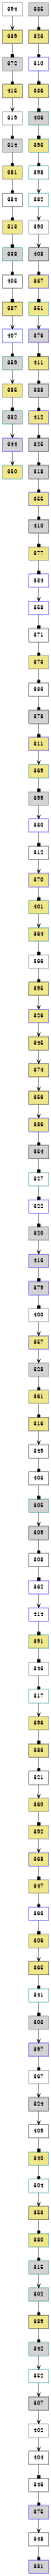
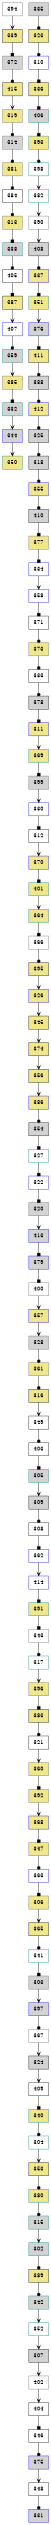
  digraph {
    node [color=black fillcolor=khaki shape=record style=filled]
    edge [arrowhead=vee]
    n1 [color=gray40 fillcolor=white label="{394}"]
    n2 [label="{339}"]
    n3 [color=gray40 fillcolor=lightgrey label="{372}"]
    n4 [label="{415}"]
-   n5 [color=gray40 fillcolor=white label="{319}"]
+   n5 [color=gray40 label="{319}"]
    n6 [color=gray40 fillcolor=lightgrey label="{314}"]
    n7 [color=gray40 label="{381}"]
    n8 [fillcolor=white label="{384}"]
    n9 [color=gray40 label="{313}"]
    n10 [color=teal fillcolor=lightgrey label="{338}"]
    n11 [fillcolor=white label="{405}"]
    n12 [label="{387}"]
    n13 [color=blue fillcolor=white label="{407}"]
    n14 [color=teal fillcolor=lightgrey label="{359}"]
    n15 [color=gray40 label="{385}"]
    n16 [color=teal fillcolor=lightgrey label="{332}"]
    n17 [color=blue fillcolor=lightgrey label="{344}"]
    n18 [color=teal label="{350}"]
    n19 [color=gray40 fillcolor=lightgrey label="{335}"]
    n20 [label="{323}"]
    n21 [color=blue fillcolor=white label="{310}"]
    n22 [label="{336}"]
    n23 [color=teal fillcolor=lightgrey label="{406}"]
    n24 [color=teal label="{393}"]
    n25 [color=teal fillcolor=white label="{398}"]
    n26 [color=teal fillcolor=white label="{382}"]
    n27 [color=gray40 fillcolor=white label="{390}"]
    n28 [fillcolor=lightgrey label="{408}"]
    n29 [color=blue label="{337}"]
    n30 [color=teal label="{351}"]
    n31 [color=blue fillcolor=lightgrey label="{376}"]
    n32 [label="{411}"]
    n33 [fillcolor=lightgrey label="{388}"]
    n34 [color=blue label="{412}"]
    n35 [fillcolor=lightgrey label="{325}"]
    n36 [fillcolor=lightgrey label="{318}"]
    n37 [color=blue label="{355}"]
    n38 [fillcolor=lightgrey label="{410}"]
    n39 [color=gray40 label="{377}"]
    n40 [color=blue fillcolor=white label="{334}"]
    n41 [color=blue fillcolor=white label="{358}"]
    n42 [fillcolor=white label="{371}"]
    n43 [color=gray40 label="{373}"]
    n44 [fillcolor=white label="{333}"]
    n45 [fillcolor=lightgrey label="{378}"]
    n46 [color=blue label="{311}"]
    n47 [color=teal label="{369}"]
    n48 [color=gray40 fillcolor=lightgrey label="{399}"]
    n49 [color=blue fillcolor=white label="{330}"]
    n50 [fillcolor=white label="{312}"]
    n51 [color=blue label="{370}"]
    n52 [color=teal label="{401}"]
    n53 [color=teal label="{364}"]
    n54 [color=gray40 fillcolor=white label="{366}"]
    n55 [label="{395}"]
    n56 [color=blue label="{326}"]
    n57 [label="{345}"]
    n58 [label="{374}"]
    n59 [label="{356}"]
    n60 [color=blue label="{386}"]
    n61 [fillcolor=lightgrey label="{354}"]
    n62 [color=teal fillcolor=white label="{327}"]
    n63 [color=blue fillcolor=white label="{322}"]
    n64 [color=gray40 fillcolor=lightgrey label="{320}"]
    n65 [color=blue fillcolor=lightgrey label="{413}"]
    n66 [color=blue fillcolor=lightgrey label="{379}"]
    n67 [color=gray40 fillcolor=white label="{400}"]
    n68 [color=blue label="{357}"]
    n69 [color=gray40 fillcolor=lightgrey label="{328}"]
    n70 [color=gray40 label="{361}"]
    n71 [label="{316}"]
    n72 [fillcolor=white label="{349}"]
    n73 [fillcolor=white label="{403}"]
    n74 [color=teal fillcolor=lightgrey label="{305}"]
    n75 [fillcolor=lightgrey label="{309}"]
    n76 [fillcolor=white label="{308}"]
    n77 [color=blue fillcolor=white label="{362}"]
    n78 [color=blue fillcolor=white label="{414}"]
    n79 [color=teal label="{391}"]
    n80 [color=gray40 fillcolor=white label="{343}"]
    n81 [color=teal fillcolor=white label="{317}"]
    n82 [color=gray40 label="{396}"]
    n83 [label="{383}"]
    n84 [fillcolor=white label="{321}"]
    n85 [color=gray40 label="{360}"]
    n86 [color=gray40 label="{392}"]
    n87 [color=blue label="{368}"]
    n88 [color=gray40 label="{347}"]
    n89 [color=blue fillcolor=white label="{363}"]
    n90 [color=gray40 label="{306}"]
    n91 [label="{365}"]
    n92 [color=teal fillcolor=white label="{341}"]
    n93 [color=gray40 fillcolor=lightgrey label="{303}"]
    n94 [color=blue fillcolor=lightgrey label="{397}"]
    n95 [color=gray40 fillcolor=white label="{367}"]
    n96 [fillcolor=lightgrey label="{324}"]
    n97 [fillcolor=white label="{409}"]
    n98 [color=teal label="{340}"]
    n99 [color=teal fillcolor=white label="{304}"]
    n100 [label="{353}"]
    n101 [color=teal label="{380}"]
    n102 [color=teal fillcolor=lightgrey label="{315}"]
    n103 [color=teal fillcolor=lightgrey label="{302}"]
    n104 [label="{389}"]
    n105 [color=teal fillcolor=lightgrey label="{342}"]
    n106 [color=teal fillcolor=white label="{352}"]
    n107 [fillcolor=lightgrey label="{307}"]
    n108 [color=gray40 fillcolor=white label="{402}"]
    n109 [fillcolor=white label="{404}"]
    n110 [fillcolor=white label="{346}"]
    n111 [color=blue fillcolor=lightgrey label="{375}"]
    n112 [fillcolor=white label="{348}"]
    n113 [color=blue fillcolor=lightgrey label="{331}"]
    n1 -> n2
    n2 -> n3 [arrowhead=box]
    n3 -> n4 [arrowhead=dot]
    n4 -> n5
    n5 -> n6 [arrowhead=dot]
    n6 -> n7 [arrowhead=dot]
    n7 -> n8 [arrowhead=dot]
    n8 -> n9 [arrowhead=dot]
    n9 -> n10 [arrowhead=box]
    n10 -> n11 [arrowhead=dot]
    n11 -> n12 [arrowhead=box]
    n12 -> n13
    n13 -> n14 [arrowhead=dot]
    n14 -> n15
    n15 -> n16 [arrowhead=box]
    n16 -> n17
    n17 -> n18
    n19 -> n20 [arrowhead=dot]
    n20 -> n21 [arrowhead=dot]
    n21 -> n22 [arrowhead=box]
    n22 -> n23 [arrowhead=box]
    n23 -> n24 [arrowhead=box]
    n24 -> n25 [arrowhead=dot]
    n25 -> n26
    n26 -> n27
    n27 -> n28
    n28 -> n29 [arrowhead=dot]
    n29 -> n30 [arrowhead=box]
    n30 -> n31
    n31 -> n32 [arrowhead=box]
    n32 -> n33 [arrowhead=dot]
    n33 -> n34 [arrowhead=dot]
    n34 -> n35 [arrowhead=dot]
    n35 -> n36 [arrowhead=dot]
    n36 -> n37 [arrowhead=dot]
    n37 -> n38 [arrowhead=dot]
    n38 -> n39 [arrowhead=box]
    n39 -> n40 [arrowhead=box]
    n40 -> n41
    n41 -> n42 [arrowhead=box]
    n42 -> n43 [arrowhead=dot]
    n43 -> n44 [arrowhead=dot]
    n44 -> n45 [arrowhead=dot]
    n45 -> n46 [arrowhead=box]
    n46 -> n47
    n47 -> n48 [arrowhead=box]
    n48 -> n49
    n49 -> n50 [arrowhead=box]
    n50 -> n51
    n51 -> n52 [arrowhead=box]
    n52 -> n53
    n53 -> n54 [arrowhead=box]
    n54 -> n55 [arrowhead=dot]
    n55 -> n56
    n56 -> n57
    n57 -> n58
    n58 -> n59
    n59 -> n60
    n60 -> n61 [arrowhead=dot]
    n61 -> n62 [arrowhead=box]
    n62 -> n63 [arrowhead=box]
    n63 -> n64 [arrowhead=box]
    n64 -> n65
    n65 -> n66 [arrowhead=box]
    n66 -> n67 [arrowhead=box]
    n67 -> n68
    n68 -> n69
    n69 -> n70 [arrowhead=dot]
    n70 -> n71 [arrowhead=dot]
    n71 -> n72
    n72 -> n73 [arrowhead=dot]
    n73 -> n74 [arrowhead=box]
    n74 -> n75
    n75 -> n76 [arrowhead=dot]
    n76 -> n77 [arrowhead=box]
    n77 -> n78
    n78 -> n79 [arrowhead=box]
    n79 -> n80 [arrowhead=box]
    n80 -> n81 [arrowhead=dot]
    n81 -> n82
    n82 -> n83 [arrowhead=box]
    n83 -> n84 [arrowhead=dot]
    n84 -> n85
    n85 -> n86 [arrowhead=box]
    n86 -> n87
    n87 -> n88 [arrowhead=box]
    n88 -> n89 [arrowhead=dot]
    n89 -> n90 [arrowhead=box]
    n90 -> n91
    n91 -> n92 [arrowhead=dot]
    n92 -> n93 [arrowhead=box]
    n93 -> n94
    n94 -> n95 [arrowhead=dot]
    n95 -> n96
    n96 -> n97
    n97 -> n98 [arrowhead=box]
    n98 -> n99 [arrowhead=dot]
    n99 -> n100
    n100 -> n101 [arrowhead=dot]
    n101 -> n102 [arrowhead=dot]
    n102 -> n103
    n103 -> n104 [arrowhead=dot]
    n104 -> n105 [arrowhead=dot]
    n105 -> n106
    n106 -> n107
    n107 -> n108
    n108 -> n109
    n109 -> n110 [arrowhead=box]
    n110 -> n111 [arrowhead=dot]
    n111 -> n112
    n112 -> n113 [arrowhead=dot]
  }
